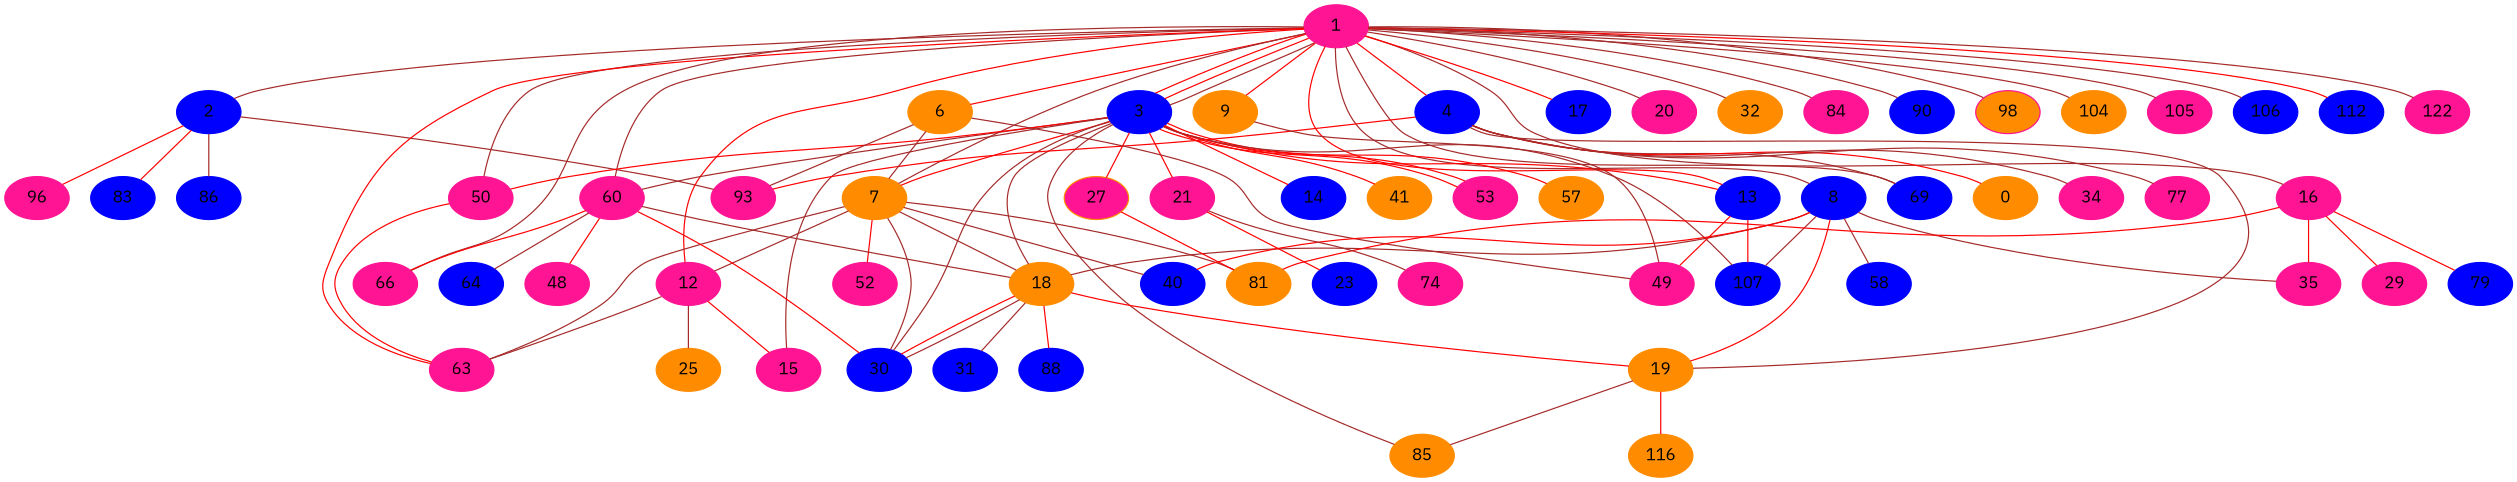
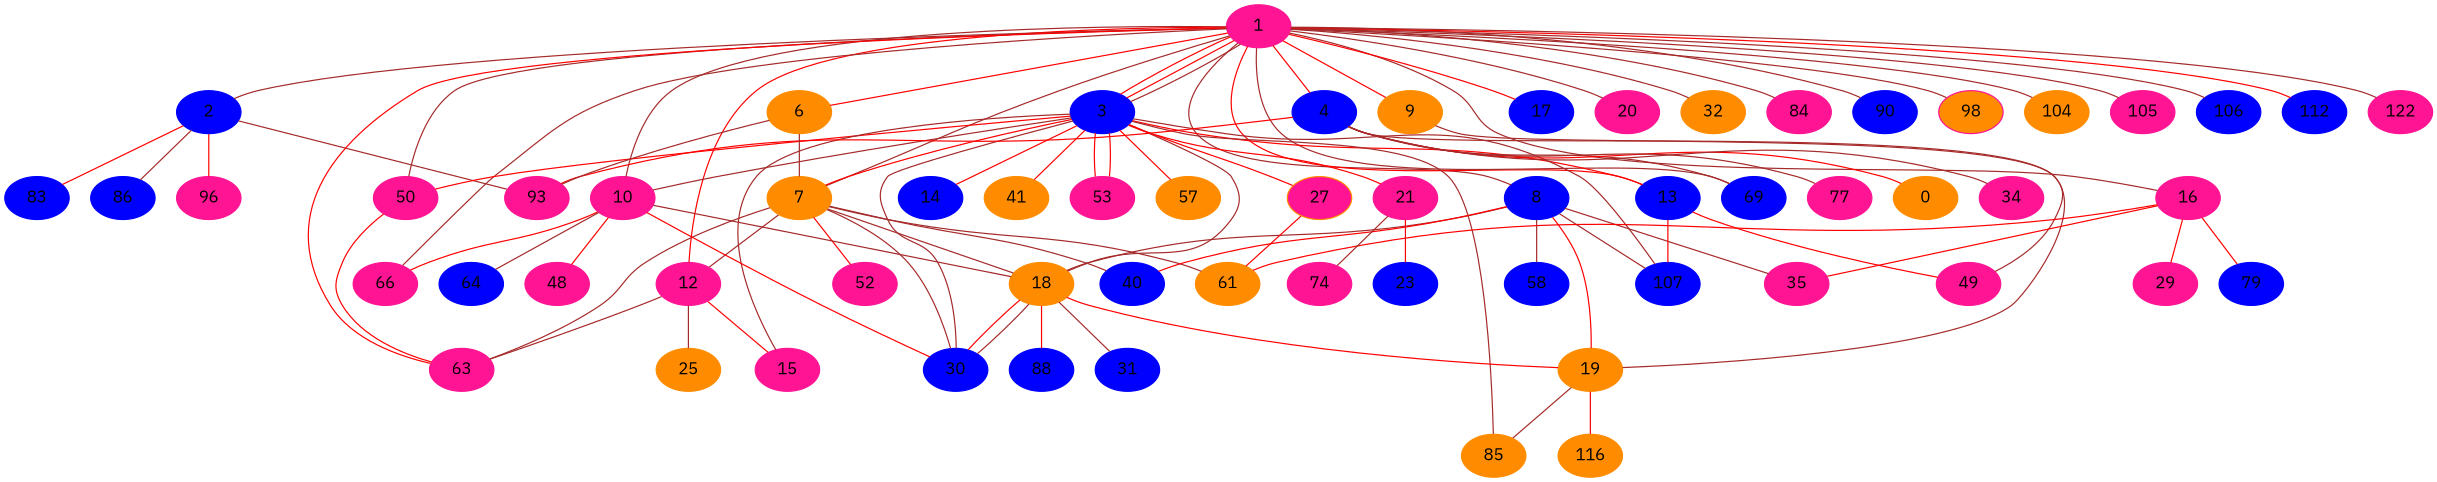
  graph {
    fontname="IBM Plex Sans"
    node [color=deeppink fontname="IBM Plex Sans" style=filled]
    edge [color=brown fontname="IBM Plex Sans"]
    2 [color=blue]
    1
    3 [color=blue super="+11"]
    4 [color=blue]
    6 [color=darkorange super="+70+39"]
    7 [color=darkorange super="+100+26"]
    8 [color=blue super="+56+47+118+102+37"]
    9 [color=darkorange super="+61+101+36"]
-   10 [super="+45" label=60]
+   10 [super="+45"]
    12 [super="+99+91+28"]
    13 [color=blue super="+123+33+71"]
    16 [super="+68"]
    17 [color=blue]
    20 [super="+111"]
    32 [color=darkorange]
    n16 [label=84]
    50 [super="+57"]
    63
    66 [super="+126"]
    69 [color=blue super="+97"]
    90 [color=blue]
    98 [fillcolor=darkorange]
    104 [color=darkorange]
    105
    106 [color=blue]
    112 [color=blue]
    122
    83 [color=blue]
    86 [color=blue]
    93 [super="+119"]
    96
    14 [color=blue]
    15 [super="+59+22"]
    18 [color=darkorange super="+51+43+125"]
    21 [super="+95+24"]
    27 [color=darkorange fillcolor=deeppink super="+54"]
    30 [color=blue]
    41 [color=darkorange]
    53
    n40 [color=darkorange label=57]
    85 [color=darkorange super="+92"]
    107 [color=blue super="+117"]
    n43 [color=darkorange label=0 super="+89"]
    19 [color=darkorange super="+60+108"]
    34
    77
    49 [super="+124"]
    40 [color=blue]
    52
-   81 [color=darkorange super="+87"]
+   81 [color=darkorange super="+87" label=61]
    35 [super="+46"]
    58 [color=blue]
    48 [super="+65"]
    64 [color=blue]
    25 [color=darkorange]
    29
    79 [color=blue]
    31 [color=blue]
    88 [color=blue]
    23 [color=blue]
    74
    116 [color=darkorange]
    2 -- 83 [color=red]
    2 -- 86
    2 -- 93
    2 -- 96 [color=red]
    1 -- 2
    1 -- 3 [color=red]
    1 -- 3 [color=red]
    1 -- 3
    1 -- 4 [color=red]
    1 -- 6 [color=red]
    1 -- 7 [weight=2]
    1 -- 8
    1 -- 9 [color=red]
    1 -- 10
    1 -- 12 [color=red]
    1 -- 13 [color=red]
    1 -- 16
    1 -- 17 [color=red]
    1 -- 20
    1 -- 32
    1 -- n16
    1 -- 50
    1 -- 63 [color=red]
    1 -- 66
    1 -- 69
    1 -- 90
    1 -- 98
    1 -- 104
    1 -- 105
    1 -- 106
    1 -- 112 [color=red]
    1 -- 122
    3 -- 7 [color=red weight=2]
    3 -- 10
    3 -- 13 [color=red weight=2]
    3 -- 50 [color=red]
    3 -- 14 [color=red]
    3 -- 15
    3 -- 18
    3 -- 21 [color=red]
    3 -- 27 [color=red]
    3 -- 30
    3 -- 41 [color=red]
    3 -- 53 [color=red]
    3 -- 53 [color=red]
    3 -- n40 [color=red]
    3 -- 85
    3 -- 107
    4 -- 69
    4 -- 93 [color=red]
    4 -- n43 [color=red]
    4 -- 19
    4 -- 34
    4 -- 77
    6 -- 7
    6 -- 93
-   6 -- 49
    7 -- 12 [weight=2]
    7 -- 63
    7 -- 18 [weight=2]
    7 -- 30
    7 -- 40
    7 -- 52 [color=red]
    7 -- 81 [weight=2]
    8 -- 18
    8 -- 107
    8 -- 19 [color=red]
    8 -- 40 [color=red]
    8 -- 35
    8 -- 58
    9 -- 49
    10 -- 66 [color=red]
    10 -- 18
    10 -- 30 [color=red]
    10 -- 48 [color=red]
    10 -- 64
    12 -- 63
    12 -- 15 [color=red]
    12 -- 25
    13 -- 107 [color=red weight=2]
    13 -- 49 [color=red]
    16 -- 81 [color=red]
    16 -- 35 [color=red]
    16 -- 29 [color=red]
    16 -- 79 [color=red]
    50 -- 63 [color=red]
    18 -- 30 [color=red]
    18 -- 30
    18 -- 19 [color=red]
    18 -- 31
    18 -- 88 [color=red]
    21 -- 23 [color=red]
    21 -- 74
    27 -- 81 [color=red]
    19 -- 85
    19 -- 116 [color=red]
  }
